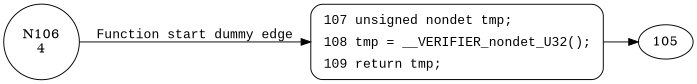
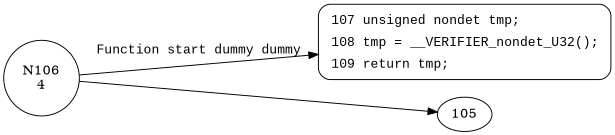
  digraph {
    rankdir=LR
    n1 [label="N106\n4" shape=circle]
    n2 [fillcolor=white fontname="Courier New" label=<<table border="0" cellborder="0" cellpadding="3" bgcolor="white"><tr><td align="right">107</td><td align="left">unsigned nondet tmp;</td></tr><tr><td align="right">108</td><td align="left">tmp = __VERIFIER_nondet_U32();</td></tr><tr><td align="right">109</td><td align="left">return tmp;</td></tr></table>> penwidth=1 shape=Mrecord style="filled,bold"]
    105
-   n1 -> n2 [fontname="Courier New" label="Function start dummy edge"]
-   n2 -> 105
+   n1 -> n2 [fontname="Courier New" label="Function start dummy dummy"]
+   n1 -> 105
  }
